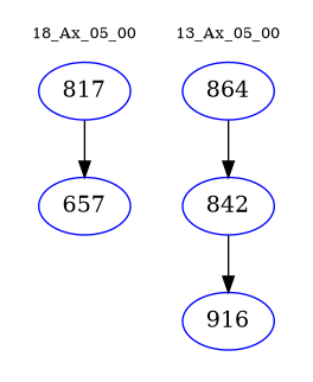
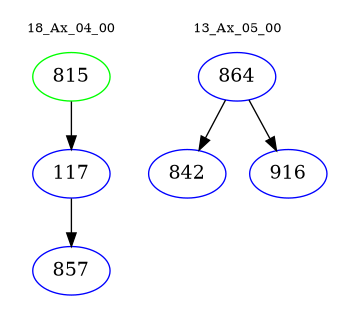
  digraph {
    node [color=blue]
    edge [color=black]
-   n2 [label=817]
-   n3 [label=657]
+   n1 [color=green label=815]
+   n2 [label=117]
+   n3 [label=857]
    n4 [label=864]
    n5 [label=842]
    n6 [label=916]
    subgraph cluster_1 {
      color=white
      fontsize=10
-     label="18_Ax_05_00"
+     label="18_Ax_04_00"
+     n1
      n2
      n3
    }
    subgraph cluster_2 {
      color=white
      fontsize=10
      label="13_Ax_05_00"
      n4
      n5
      n6
    }
+   n1 -> n2
    n2 -> n3
    n4 -> n5
-   n5 -> n6
+   n4 -> n6
  }
